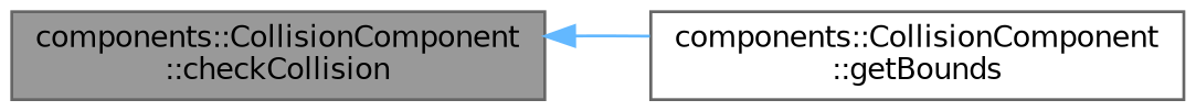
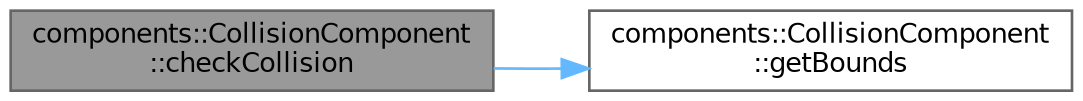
  digraph {
    rankdir=LR
    node [fontname=Helvetica fontsize=10 shape=box style=filled]
    n1 [color=gray40 fillcolor=grey60 fontcolor=black height=0.2 label="components::CollisionComponent\l::checkCollision" width=0.4]
    n2 [color=grey40 fillcolor=white height=0.2 label="components::CollisionComponent\l::getBounds" width=0.4]
-   n2 -> n1 [color=steelblue1 fontname=Helvetica fontsize=10 labelfontname=Helvetica labelfontsize=10 style=solid]
+   n1 -> n2 [color=steelblue1 fontname=Helvetica fontsize=10 labelfontname=Helvetica labelfontsize=10 style=solid]
  }
